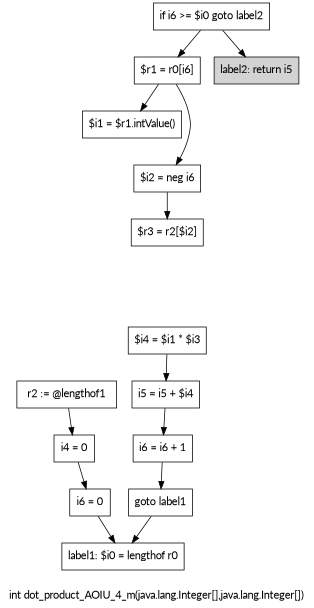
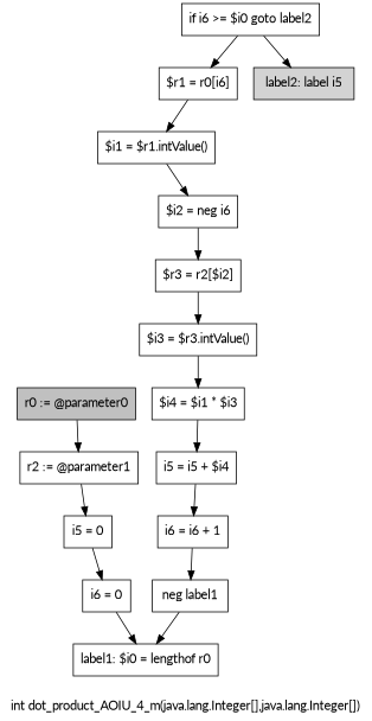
  digraph {
    fontname=Lato
    label="int dot_product_AOIU_4_m(java.lang.Integer[],java.lang.Integer[])"
    node [fontname=Lato shape=box]
    edge [fontname=Lato]
-   n2 [label="r2 := @lengthof1"]
-   n3 [label="i4 = 0"]
+   n1 [fillcolor=gray label="r0 := @parameter0" style=filled]
+   n2 [label="r2 := @parameter1"]
+   n3 [label="i5 = 0"]
    n4 [label="i6 = 0"]
    n5 [label="label1: $i0 = lengthof r0"]
    n6 [label="if i6 >= $i0 goto label2"]
    n7 [label="$r1 = r0[i6]"]
-   n8 [fillcolor=lightgray label="label2: return i5" style=filled]
+   n8 [fillcolor=lightgray label="label2: label i5" style=filled]
    n9 [label="$i1 = $r1.intValue()"]
    n10 [label="$i2 = neg i6"]
    n11 [label="$r3 = r2[$i2]"]
+   n12 [label="$i3 = $r3.intValue()"]
    n13 [label="$i4 = $i1 * $i3"]
    n14 [label="i5 = i5 + $i4"]
    n15 [label="i6 = i6 + 1"]
-   n16 [label="goto label1"]
+   n16 [label="neg label1"]
+   n1 -> n2
    n2 -> n3
    n3 -> n4
    n4 -> n5
    n6 -> n7
    n6 -> n8
    n7 -> n9
-   n7 -> n10
+   n9 -> n10
    n10 -> n11
+   n11 -> n12
+   n12 -> n13
    n13 -> n14
    n14 -> n15
    n15 -> n16
    n16 -> n5
  }
